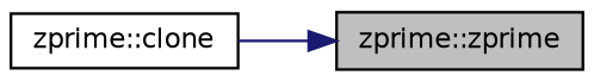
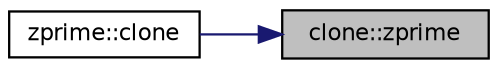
  digraph {
    rankdir=RL
    node [color=black fontname=Helvetica fontsize=10 shape=record style=filled]
-   n1 [fillcolor=grey75 fontcolor=black height=0.2 label="zprime::zprime" width=0.4]
+   n1 [fillcolor=grey75 fontcolor=black height=0.2 label="clone::zprime" width=0.4]
    n2 [fillcolor=white height=0.2 label="zprime::clone" width=0.4]
    n1 -> n2 [color=midnightblue dir=back fontname=Helvetica fontsize=10 labelfontname=Helvetica labelfontsize=10 style=solid]
  }
